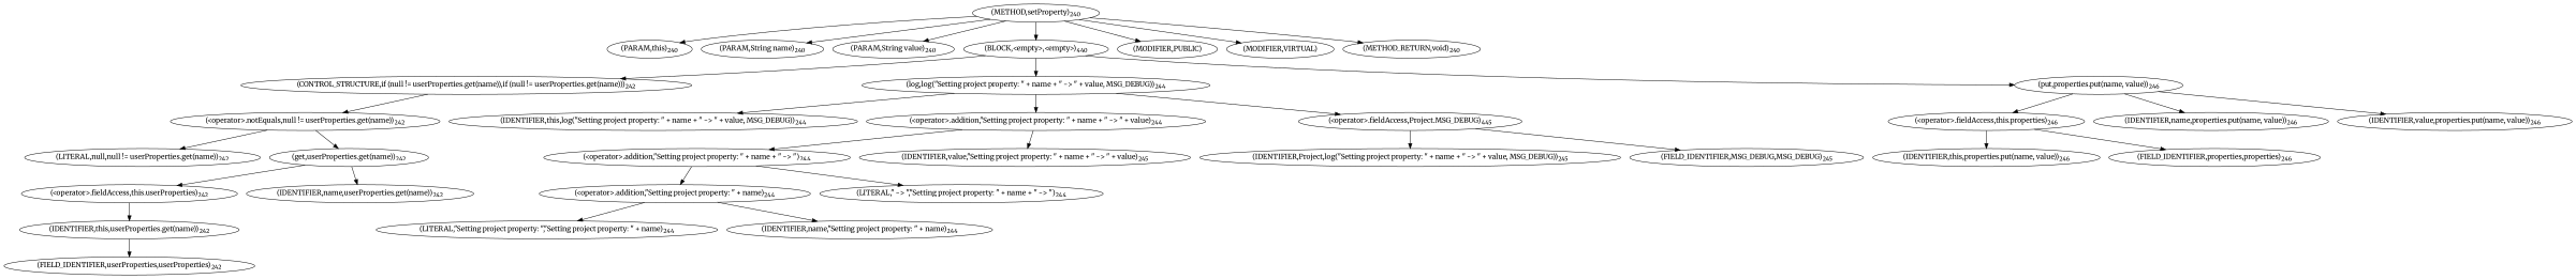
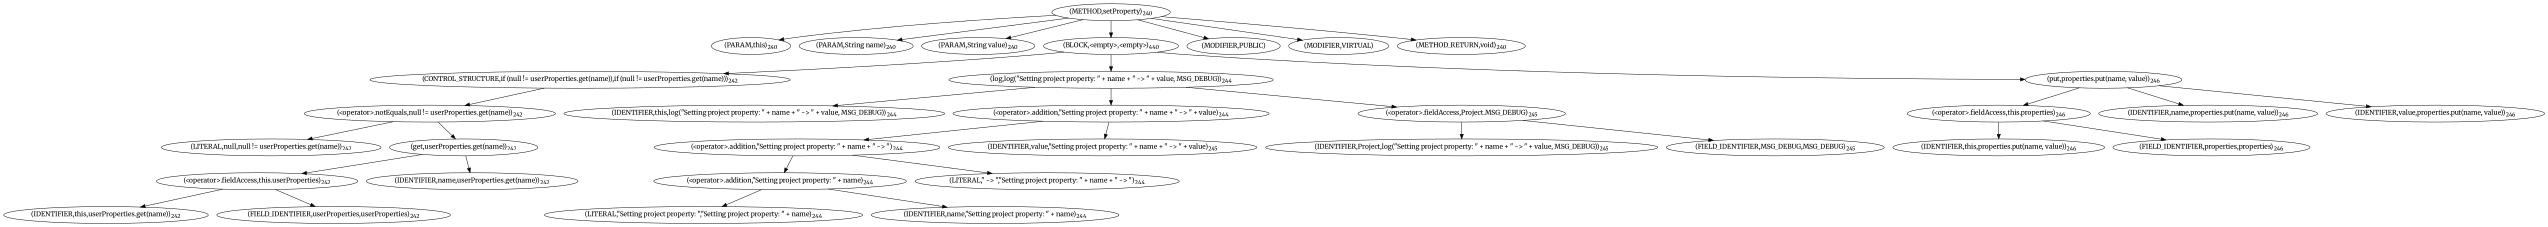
  digraph {
    fontname=Merriweather
    node [fontname=Merriweather]
    edge [fontname=Merriweather]
    n1 [label=<(METHOD,setProperty)<SUB>240</SUB>>]
    n2 [label=<(PARAM,this)<SUB>240</SUB>>]
    n3 [label=<(PARAM,String name)<SUB>240</SUB>>]
    n4 [label=<(PARAM,String value)<SUB>240</SUB>>]
    n5 [label=<(BLOCK,&lt;empty&gt;,&lt;empty&gt;)<SUB>440</SUB>>]
    n6 [label=<(MODIFIER,PUBLIC)>]
    n7 [label=<(MODIFIER,VIRTUAL)>]
    n8 [label=<(METHOD_RETURN,void)<SUB>240</SUB>>]
    n9 [label=<(CONTROL_STRUCTURE,if (null != userProperties.get(name)),if (null != userProperties.get(name)))<SUB>242</SUB>>]
    n10 [label=<(log,log(&quot;Setting project property: &quot; + name + &quot; -&gt; &quot; + value, MSG_DEBUG))<SUB>244</SUB>>]
    n11 [label=<(put,properties.put(name, value))<SUB>246</SUB>>]
    n12 [label=<(&lt;operator&gt;.notEquals,null != userProperties.get(name))<SUB>242</SUB>>]
    n13 [label=<(IDENTIFIER,this,log(&quot;Setting project property: &quot; + name + &quot; -&gt; &quot; + value, MSG_DEBUG))<SUB>244</SUB>>]
    n14 [label=<(&lt;operator&gt;.addition,&quot;Setting project property: &quot; + name + &quot; -&gt; &quot; + value)<SUB>244</SUB>>]
-   n15 [label=<(&lt;operator&gt;.fieldAccess,Project.MSG_DEBUG)<SUB>445</SUB>>]
+   n15 [label=<(&lt;operator&gt;.fieldAccess,Project.MSG_DEBUG)<SUB>245</SUB>>]
    n16 [label=<(&lt;operator&gt;.fieldAccess,this.properties)<SUB>246</SUB>>]
    n17 [label=<(IDENTIFIER,name,properties.put(name, value))<SUB>246</SUB>>]
    n18 [label=<(IDENTIFIER,value,properties.put(name, value))<SUB>246</SUB>>]
    n19 [label=<(LITERAL,null,null != userProperties.get(name))<SUB>242</SUB>>]
    n20 [label=<(get,userProperties.get(name))<SUB>242</SUB>>]
    n21 [label=<(&lt;operator&gt;.fieldAccess,this.userProperties)<SUB>242</SUB>>]
    n22 [label=<(IDENTIFIER,name,userProperties.get(name))<SUB>242</SUB>>]
    n23 [label=<(IDENTIFIER,this,userProperties.get(name))<SUB>242</SUB>>]
    n24 [label=<(FIELD_IDENTIFIER,userProperties,userProperties)<SUB>242</SUB>>]
    n25 [label=<(&lt;operator&gt;.addition,&quot;Setting project property: &quot; + name + &quot; -&gt; &quot;)<SUB>244</SUB>>]
    n26 [label=<(IDENTIFIER,value,&quot;Setting project property: &quot; + name + &quot; -&gt; &quot; + value)<SUB>245</SUB>>]
    n27 [label=<(IDENTIFIER,Project,log(&quot;Setting project property: &quot; + name + &quot; -&gt; &quot; + value, MSG_DEBUG))<SUB>245</SUB>>]
    n28 [label=<(FIELD_IDENTIFIER,MSG_DEBUG,MSG_DEBUG)<SUB>245</SUB>>]
    n29 [label=<(&lt;operator&gt;.addition,&quot;Setting project property: &quot; + name)<SUB>244</SUB>>]
    n30 [label=<(LITERAL,&quot; -&gt; &quot;,&quot;Setting project property: &quot; + name + &quot; -&gt; &quot;)<SUB>244</SUB>>]
    n31 [label=<(LITERAL,&quot;Setting project property: &quot;,&quot;Setting project property: &quot; + name)<SUB>244</SUB>>]
    n32 [label=<(IDENTIFIER,name,&quot;Setting project property: &quot; + name)<SUB>244</SUB>>]
    n33 [label=<(IDENTIFIER,this,properties.put(name, value))<SUB>246</SUB>>]
    n34 [label=<(FIELD_IDENTIFIER,properties,properties)<SUB>246</SUB>>]
    n1 -> n2
    n1 -> n3
    n1 -> n4
    n1 -> n5
    n1 -> n6
    n1 -> n7
    n1 -> n8
    n5 -> n9
    n5 -> n10
    n5 -> n11
    n9 -> n12
    n10 -> n13
    n10 -> n14
    n10 -> n15
    n11 -> n16
    n11 -> n17
    n11 -> n18
    n12 -> n19
    n12 -> n20
    n14 -> n25
    n14 -> n26
    n15 -> n27
    n15 -> n28
    n16 -> n33
    n16 -> n34
    n20 -> n21
    n20 -> n22
    n21 -> n23
-   n23 -> n24
+   n21 -> n24
    n25 -> n29
    n25 -> n30
    n29 -> n31
    n29 -> n32
  }
